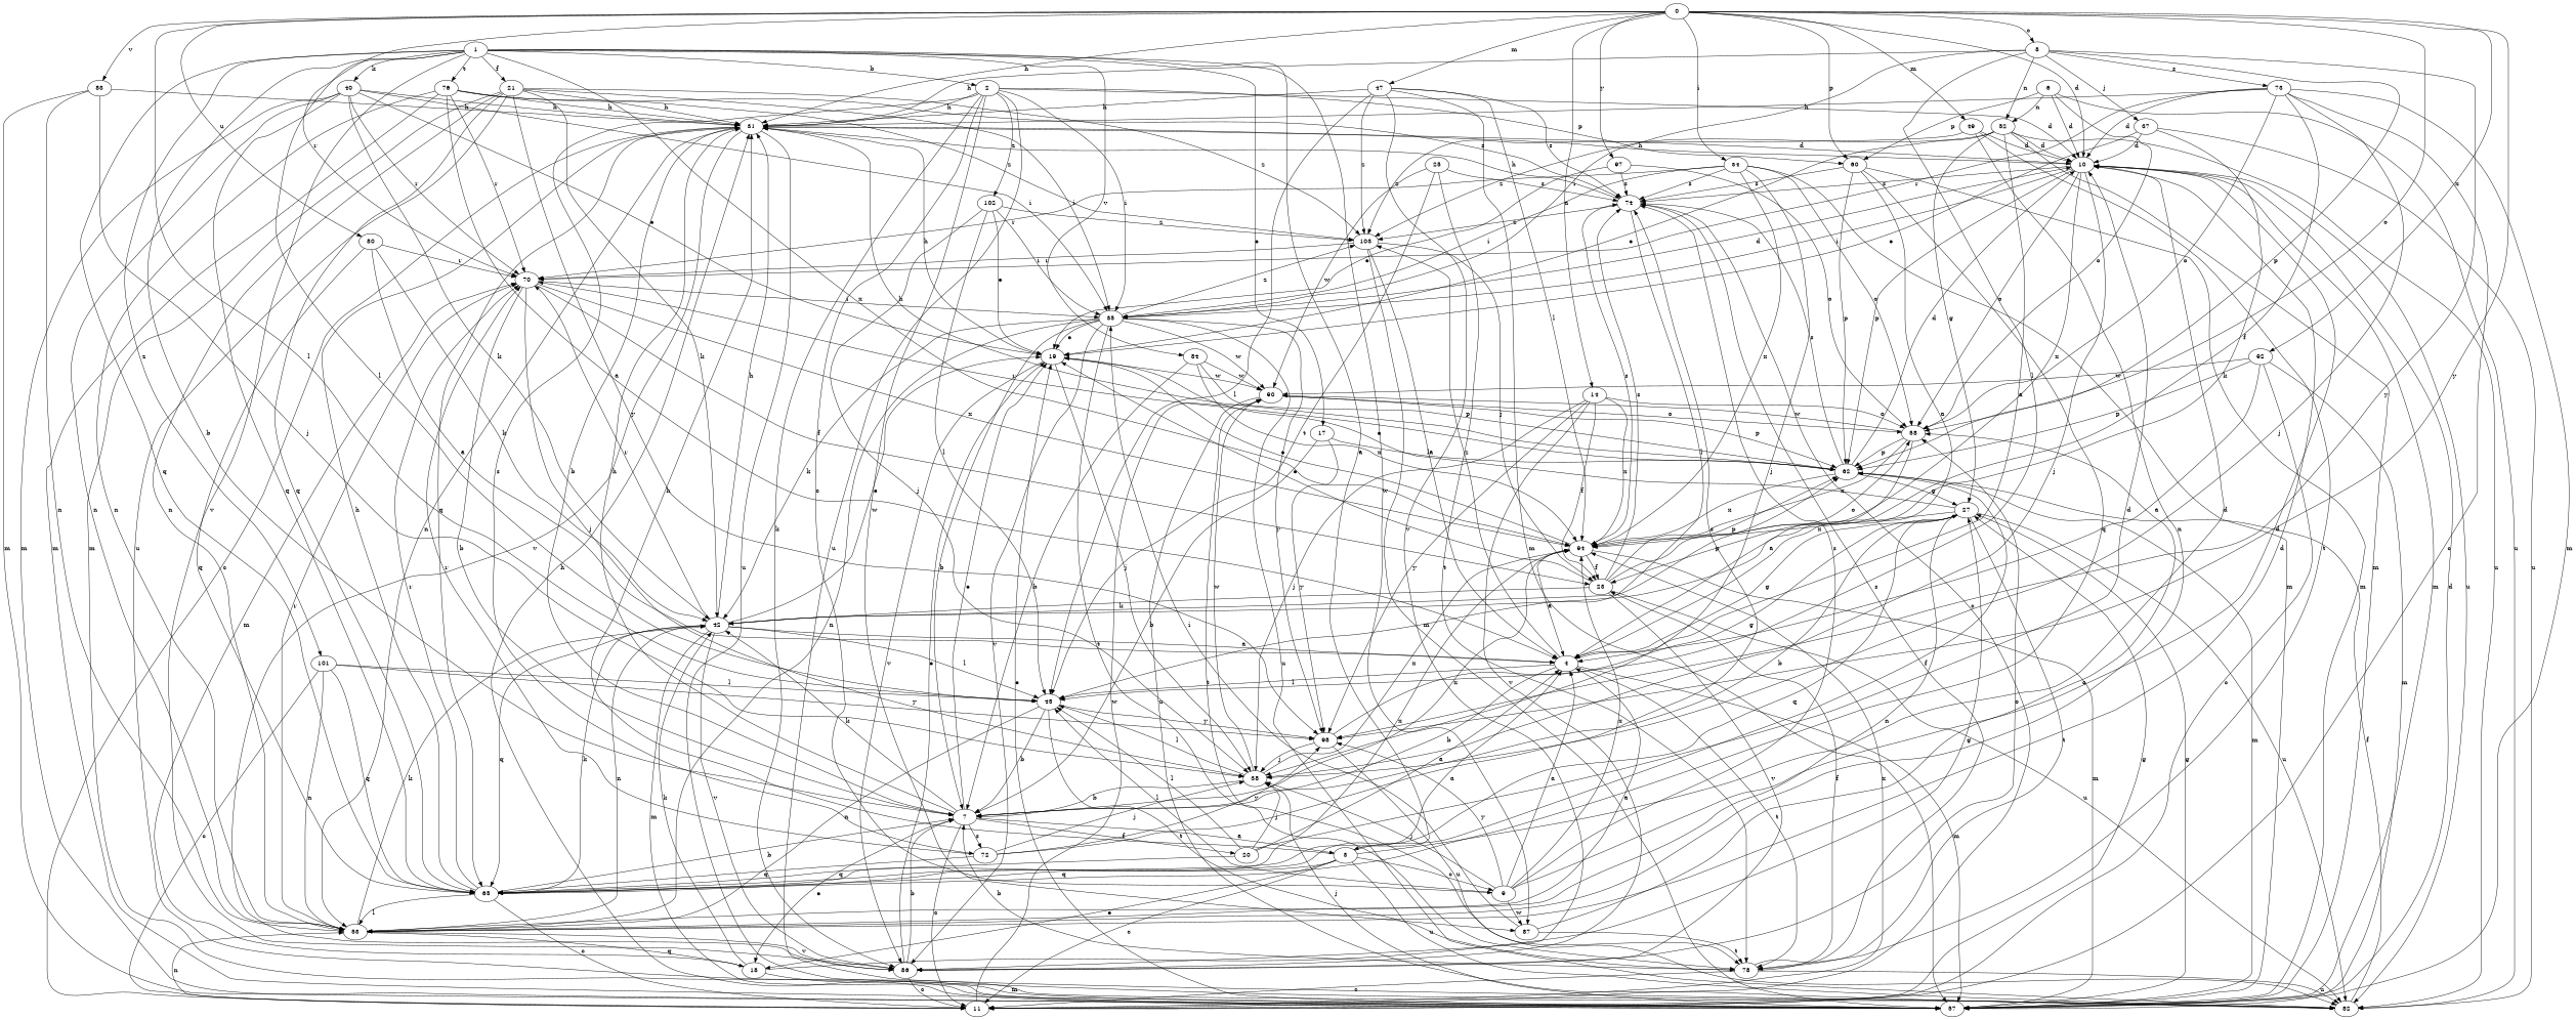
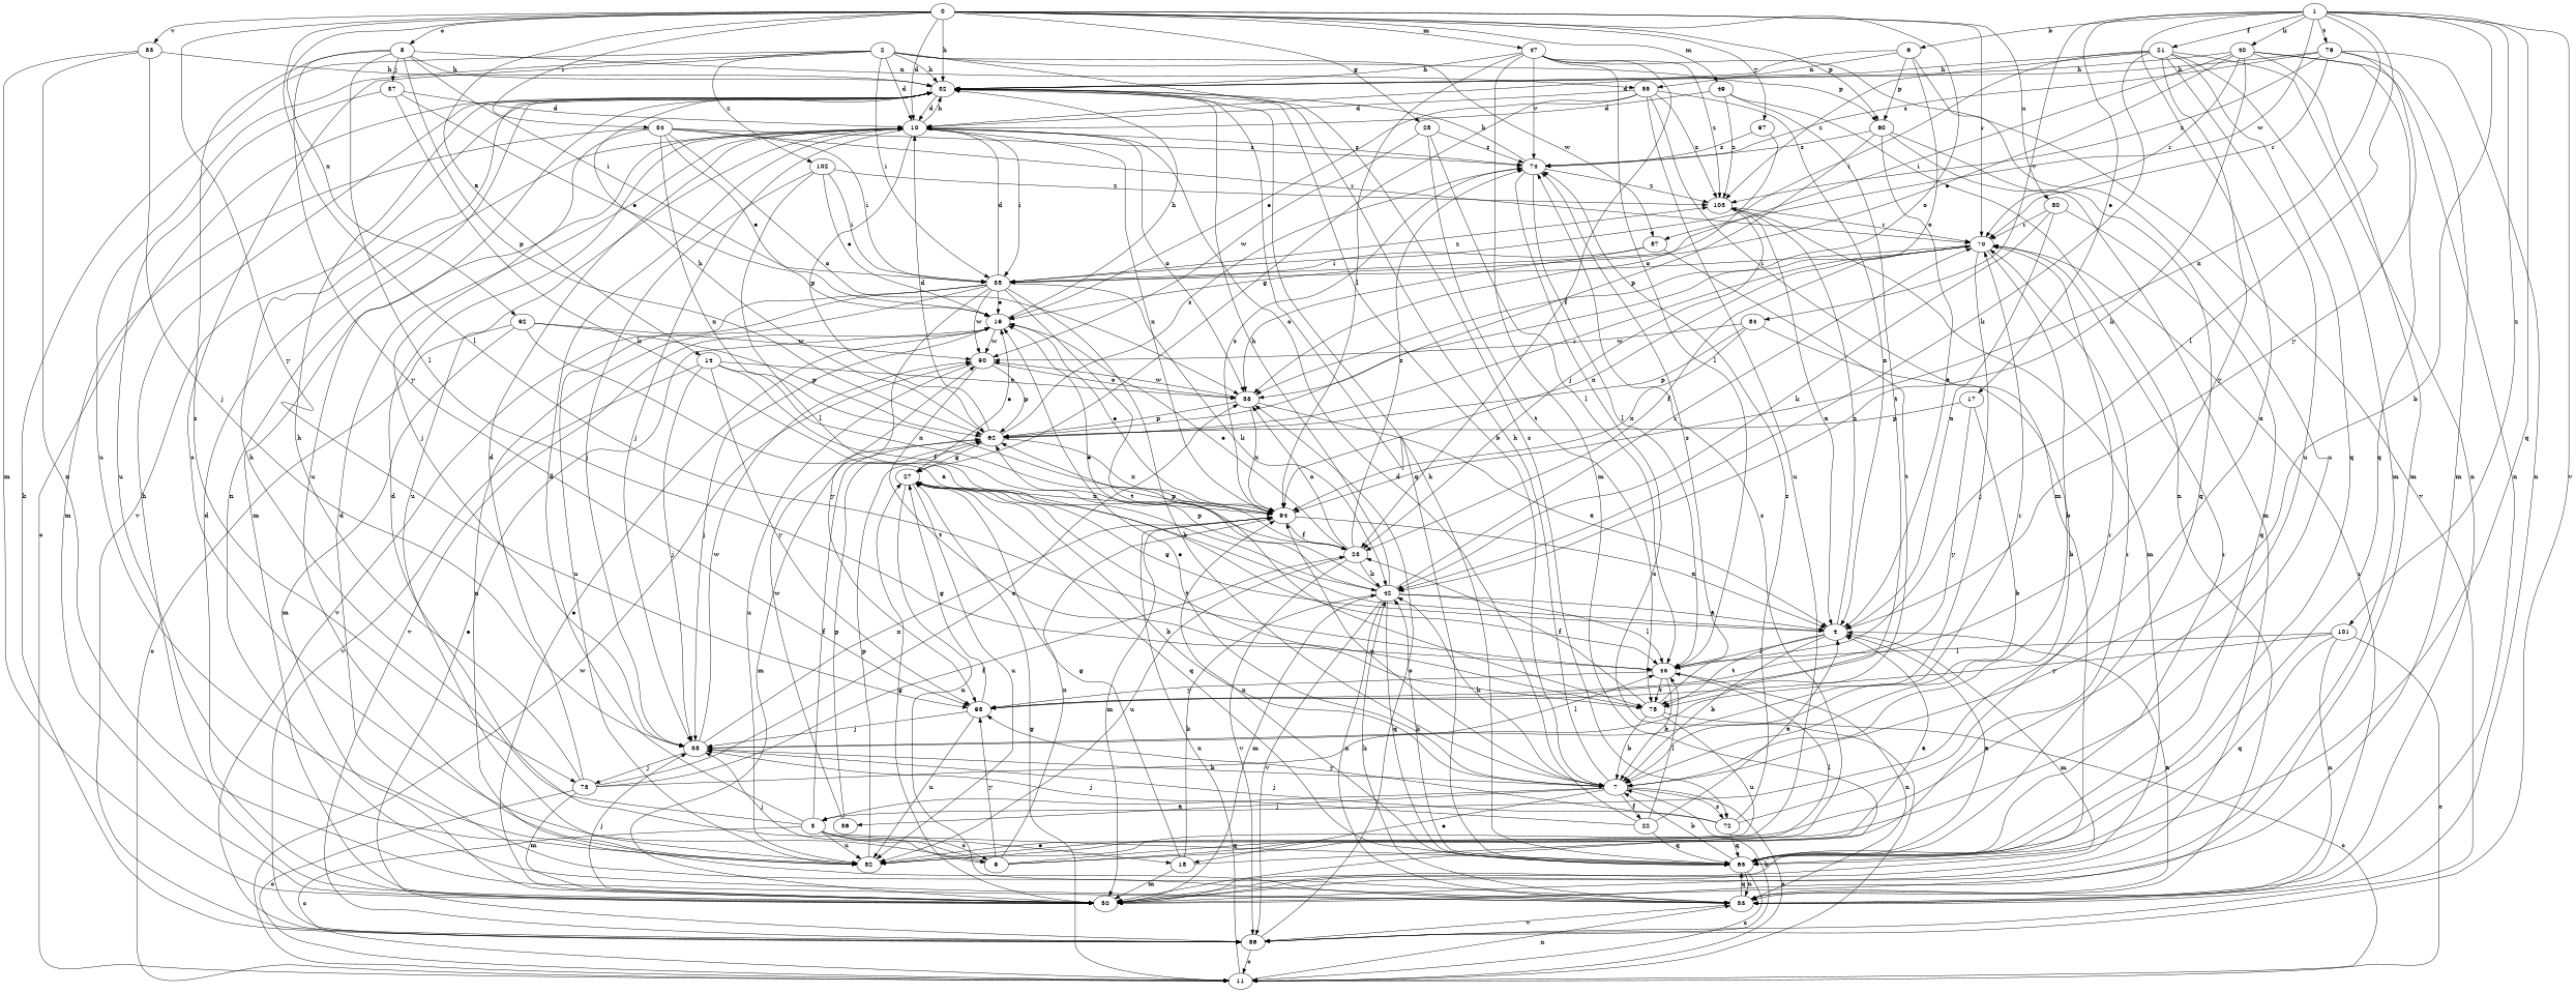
  strict digraph {
    0
    8
    14
    n4 [label=10]
    25
-   32 [label=31]
+   32
    34
    45
    47
    49
    58
    60
    70
    80
    83
    92
    97
    98
    35
-   52
+   52 [label=55]
    37
    62
    73
    86
    94
    38
    23
    82
-   50 [label=57]
+   50
    74
    78
    90
    7
    65
    11
    53
    103
    4
    42
    19
    27
    1
    3
    6
    17
    21
    40
    76
    84
    87
    101
    9
    18
    72
-   22 [label=20]
+   22
+   36
    2
    102
    0 -> 8 [label=c]
    0 -> 14 [label=a]
    0 -> n4 [label=d]
+   0 -> 25 [label=g]
    0 -> 32 [label=h]
    0 -> 34 [label=i]
    0 -> 45 [label=l]
    0 -> 47 [label=m]
    0 -> 49 [label=m]
    0 -> 58 [label=o]
    0 -> 60 [label=p]
    0 -> 70 [label=r]
    0 -> 80 [label=u]
    0 -> 83 [label=v]
    0 -> 92 [label=x]
    0 -> 97 [label=y]
    0 -> 98 [label=y]
    8 -> 32 [label=h]
    8 -> 45 [label=l]
    8 -> 98 [label=y]
    8 -> 35 [label=i]
    8 -> 52 [label=n]
    8 -> 37 [label=j]
    8 -> 62 [label=p]
    8 -> 73 [label=s]
    14 -> 58 [label=o]
    14 -> 98 [label=y]
    14 -> 86 [label=v]
    14 -> 94 [label=x]
    14 -> 38 [label=j]
    14 -> 23 [label=f]
    n4 -> 32 [label=h]
    n4 -> 58 [label=o]
    n4 -> 35 [label=i]
    n4 -> 62 [label=p]
    n4 -> 94 [label=x]
    n4 -> 38 [label=j]
    n4 -> 82 [label=u]
    n4 -> 50 [label=m]
    n4 -> 74 [label=s]
-   25 -> 45 [label=t]
+   25 -> 45 [label=l]
    25 -> 74 [label=s]
    25 -> 78 [label=t]
    25 -> 90 [label=w]
    32 -> n4 [label=d]
    32 -> 86 [label=v]
    32 -> 82 [label=u]
    32 -> 7 [label=b]
    32 -> 65 [label=q]
    32 -> 11 [label=c]
    32 -> 53 [label=n]
    34 -> 58 [label=o]
    34 -> 70 [label=r]
    34 -> 35 [label=i]
    34 -> 94 [label=x]
    34 -> 38 [label=j]
    34 -> 50 [label=m]
    34 -> 74 [label=s]
    45 -> 98 [label=y]
    45 -> 78 [label=t]
    45 -> 7 [label=b]
    45 -> 53 [label=n]
    47 -> 32 [label=h]
    47 -> 45 [label=l]
    47 -> 86 [label=v]
    47 -> 94 [label=l]
+   47 -> 23 [label=f]
    47 -> 50 [label=m]
-   47 -> 74 [label=s]
+   47 -> 74 [label=v]
    47 -> 103 [label=z]
    49 -> n4 [label=d]
    49 -> 78 [label=t]
    49 -> 53 [label=n]
    49 -> 103 [label=z]
    58 -> 62 [label=p]
    58 -> 94 [label=x]
    58 -> 90 [label=w]
    58 -> 4 [label=a]
    60 -> 62 [label=p]
    60 -> 50 [label=m]
    60 -> 74 [label=s]
    60 -> 65 [label=q]
    60 -> 4 [label=a]
    70 -> 35 [label=i]
    70 -> 94 [label=x]
    70 -> 38 [label=j]
    70 -> 23 [label=f]
    70 -> 7 [label=b]
    80 -> 70 [label=r]
    80 -> 65 [label=q]
    80 -> 4 [label=a]
    80 -> 42 [label=k]
    83 -> 32 [label=h]
    83 -> 38 [label=j]
    83 -> 50 [label=m]
    83 -> 53 [label=n]
    92 -> 62 [label=p]
    92 -> 50 [label=m]
    92 -> 90 [label=w]
    92 -> 11 [label=c]
    92 -> 4 [label=a]
    97 -> 58 [label=o]
    97 -> 74 [label=s]
-   97 -> 19 [label=e]
+   34 -> 19 [label=e]
    98 -> 38 [label=j]
    98 -> 82 [label=u]
    98 -> 27 [label=g]
    35 -> n4 [label=d]
    35 -> 98 [label=y]
    35 -> 86 [label=v]
    35 -> 82 [label=u]
    35 -> 78 [label=t]
    35 -> 90 [label=w]
    35 -> 7 [label=b]
    35 -> 53 [label=n]
    35 -> 103 [label=z]
    35 -> 42 [label=k]
    35 -> 19 [label=e]
    52 -> n4 [label=d]
    52 -> 82 [label=u]
    52 -> 50 [label=m]
    52 -> 103 [label=z]
    52 -> 4 [label=a]
    52 -> 19 [label=e]
    52 -> 27 [label=g]
    37 -> n4 [label=d]
    37 -> 82 [label=u]
    37 -> 42 [label=k]
    37 -> 19 [label=e]
    62 -> n4 [label=d]
    62 -> 32 [label=h]
    62 -> 70 [label=r]
    62 -> 94 [label=x]
    62 -> 50 [label=m]
    62 -> 74 [label=s]
    62 -> 27 [label=g]
    73 -> n4 [label=d]
    73 -> 32 [label=h]
    73 -> 58 [label=o]
    73 -> 70 [label=r]
-   73 -> 38 [label=j]
+   38 -> 73 [label=j]
    73 -> 23 [label=f]
    73 -> 50 [label=m]
    73 -> 11 [label=c]
    86 -> 58 [label=o]
    86 -> 7 [label=b]
    86 -> 11 [label=c]
    86 -> 19 [label=e]
    94 -> 23 [label=f]
    94 -> 50 [label=m]
    94 -> 74 [label=s]
    94 -> 4 [label=a]
    94 -> 19 [label=e]
    38 -> 45 [label=l]
    38 -> 94 [label=x]
    38 -> 90 [label=w]
    38 -> 7 [label=b]
    23 -> 58 [label=o]
    23 -> 62 [label=p]
    23 -> 86 [label=v]
    23 -> 82 [label=u]
    23 -> 74 [label=s]
    23 -> 42 [label=k]
    23 -> 19 [label=e]
-   82 -> 62 [label=f]
+   82 -> 62 [label=p]
    50 -> n4 [label=d]
    50 -> 32 [label=h]
    50 -> 38 [label=j]
    50 -> 19 [label=e]
    50 -> 27 [label=g]
    74 -> 32 [label=h]
    74 -> 45 [label=l]
    74 -> 11 [label=c]
    74 -> 103 [label=z]
    78 -> 23 [label=f]
    78 -> 82 [label=u]
    78 -> 74 [label=s]
    78 -> 7 [label=b]
    78 -> 11 [label=c]
    90 -> 58 [label=o]
    90 -> 62 [label=p]
    90 -> 82 [label=u]
    90 -> 78 [label=t]
    7 -> 32 [label=h]
    7 -> 94 [label=x]
    7 -> 11 [label=c]
    7 -> 42 [label=k]
    7 -> 19 [label=e]
    7 -> 3 [label=a]
    7 -> 18 [label=e]
    7 -> 72 [label=s]
    7 -> 22 [label=f]
+   7 -> 36 [label=j]
    65 -> 32 [label=h]
    65 -> 70 [label=r]
    65 -> 94 [label=x]
    65 -> 7 [label=b]
    65 -> 11 [label=c]
-   65 -> 53 [label=l]
+   65 -> 53 [label=n]
    65 -> 4 [label=a]
    65 -> 42 [label=k]
    11 -> 94 [label=x]
    11 -> 90 [label=w]
    11 -> 53 [label=n]
    11 -> 27 [label=g]
    53 -> n4 [label=d]
    53 -> 70 [label=r]
    53 -> 86 [label=v]
-   53 -> 18 [label=q]
+   53 -> 65 [label=q]
    53 -> 4 [label=a]
    53 -> 42 [label=k]
    103 -> 70 [label=r]
    103 -> 23 [label=j]
    103 -> 50 [label=m]
    103 -> 4 [label=a]
    4 -> 45 [label=l]
    4 -> 50 [label=m]
    4 -> 78 [label=t]
    4 -> 7 [label=b]
    4 -> 103 [label=z]
    4 -> 27 [label=g]
    42 -> 32 [label=h]
    42 -> 45 [label=l]
    42 -> 70 [label=r]
    42 -> 62 [label=p]
    42 -> 86 [label=v]
    42 -> 50 [label=m]
    42 -> 65 [label=q]
    42 -> 53 [label=n]
    42 -> 4 [label=a]
    42 -> 19 [label=e]
    19 -> 32 [label=h]
    19 -> 86 [label=v]
    19 -> 38 [label=j]
    19 -> 90 [label=w]
    27 -> 94 [label=x]
    27 -> 82 [label=u]
    27 -> 78 [label=t]
    27 -> 7 [label=b]
    27 -> 65 [label=q]
    27 -> 53 [label=n]
    27 -> 19 [label=e]
    1 -> 45 [label=l]
    1 -> 86 [label=v]
    1 -> 94 [label=x]
    1 -> 7 [label=b]
    1 -> 65 [label=q]
    1 -> 3 [label=a]
-   1 -> 2 [label=b]
+   1 -> 6 [label=b]
    1 -> 17 [label=e]
    1 -> 21 [label=f]
    1 -> 40 [label=k]
    1 -> 76 [label=t]
    1 -> 84 [label=v]
    1 -> 87 [label=w]
    1 -> 101 [label=z]
    3 -> n4 [label=d]
    3 -> 32 [label=h]
    3 -> 62 [label=f]
    3 -> 82 [label=u]
    3 -> 65 [label=q]
    3 -> 11 [label=c]
    3 -> 9 [label=c]
    3 -> 18 [label=e]
    6 -> n4 [label=d]
    6 -> 58 [label=o]
    6 -> 60 [label=p]
    6 -> 52 [label=n]
    6 -> 82 [label=u]
    17 -> 98 [label=y]
-   17 -> 62 [label=l]
+   17 -> 62 [label=p]
    17 -> 7 [label=b]
    21 -> 32 [label=h]
    21 -> 98 [label=y]
    21 -> 35 [label=i]
    21 -> 82 [label=u]
    21 -> 50 [label=m]
    21 -> 65 [label=q]
    21 -> 53 [label=n]
    21 -> 103 [label=z]
    21 -> 42 [label=k]
    40 -> 32 [label=h]
    40 -> 70 [label=r]
    40 -> 35 [label=i]
    40 -> 50 [label=m]
    40 -> 65 [label=q]
    40 -> 53 [label=n]
    40 -> 42 [label=k]
    40 -> 19 [label=e]
    76 -> 32 [label=h]
    76 -> 70 [label=r]
    76 -> 50 [label=m]
    76 -> 74 [label=s]
    76 -> 53 [label=n]
    76 -> 103 [label=z]
-   76 -> 4 [label=a]
+   76 -> 4 [label=y]
    84 -> 62 [label=p]
    84 -> 94 [label=x]
    84 -> 90 [label=w]
    84 -> 7 [label=b]
    87 -> 58 [label=o]
    87 -> 35 [label=i]
    87 -> 78 [label=t]
    101 -> 45 [label=l]
    101 -> 98 [label=y]
    101 -> 65 [label=q]
    101 -> 11 [label=c]
    101 -> 53 [label=n]
    9 -> n4 [label=d]
    9 -> 45 [label=l]
    9 -> 98 [label=y]
    9 -> 94 [label=x]
    9 -> 38 [label=j]
    9 -> 74 [label=s]
    9 -> 4 [label=a]
-   9 -> 87 [label=w]
-   18 -> 70 [label=m]
+   18 -> 70 [label=r]
    18 -> 50 [label=m]
    18 -> 42 [label=k]
    18 -> 27 [label=g]
    72 -> 70 [label=r]
    72 -> 98 [label=y]
    72 -> 38 [label=j]
    72 -> 74 [label=s]
    72 -> 65 [label=q]
    22 -> n4 [label=d]
    22 -> 45 [label=l]
    22 -> 38 [label=j]
    22 -> 65 [label=q]
    22 -> 4 [label=a]
+   36 -> 62 [label=p]
+   36 -> 90 [label=w]
    2 -> n4 [label=d]
    2 -> 32 [label=h]
    2 -> 60 [label=p]
    2 -> 35 [label=i]
    2 -> 86 [label=k]
    2 -> 82 [label=u]
    2 -> 87 [label=w]
    2 -> 9 [label=c]
    2 -> 72 [label=s]
    2 -> 102 [label=z]
    102 -> 45 [label=l]
    102 -> 35 [label=i]
    102 -> 38 [label=j]
    102 -> 103 [label=z]
    102 -> 19 [label=e]
  }
